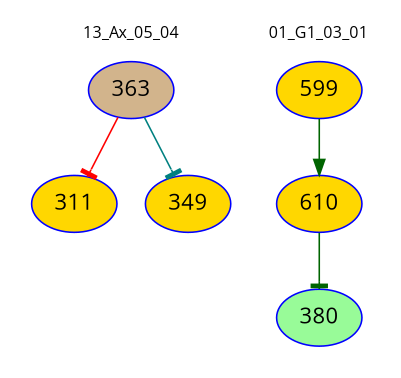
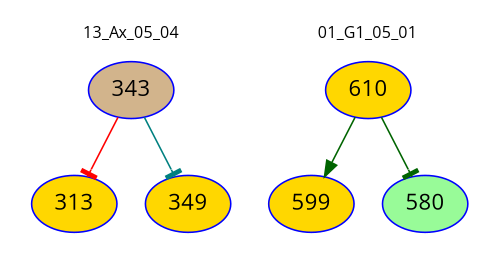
  digraph {
    fontname="Open Sans"
    node [color=blue fillcolor=gold fontname="Open Sans" style=filled]
    edge [arrowhead=tee color=darkgreen fontname="Open Sans"]
-   n1 [fillcolor=tan label=363]
-   n2 [label=311]
+   n1 [fillcolor=tan label=343]
+   n2 [label=313]
    n3 [label=349]
    n4 [label=599]
-   n5 [fillcolor=palegreen label=380]
+   n5 [fillcolor=palegreen label=580]
    n6 [label=610]
    subgraph cluster_1 {
      color=white
      fontsize=10
      label="13_Ax_05_04"
      n1
      n2
      n3
    }
    subgraph cluster_2 {
      color=white
      fontsize=10
-     label="01_G1_03_01"
+     label="01_G1_05_01"
      n4
      n5
      n6
    }
    n1 -> n2 [color=red]
    n1 -> n3 [color=teal]
-   n4 -> n6 [arrowhead=normal]
+   n6 -> n4 [arrowhead=normal]
    n6 -> n5
  }
